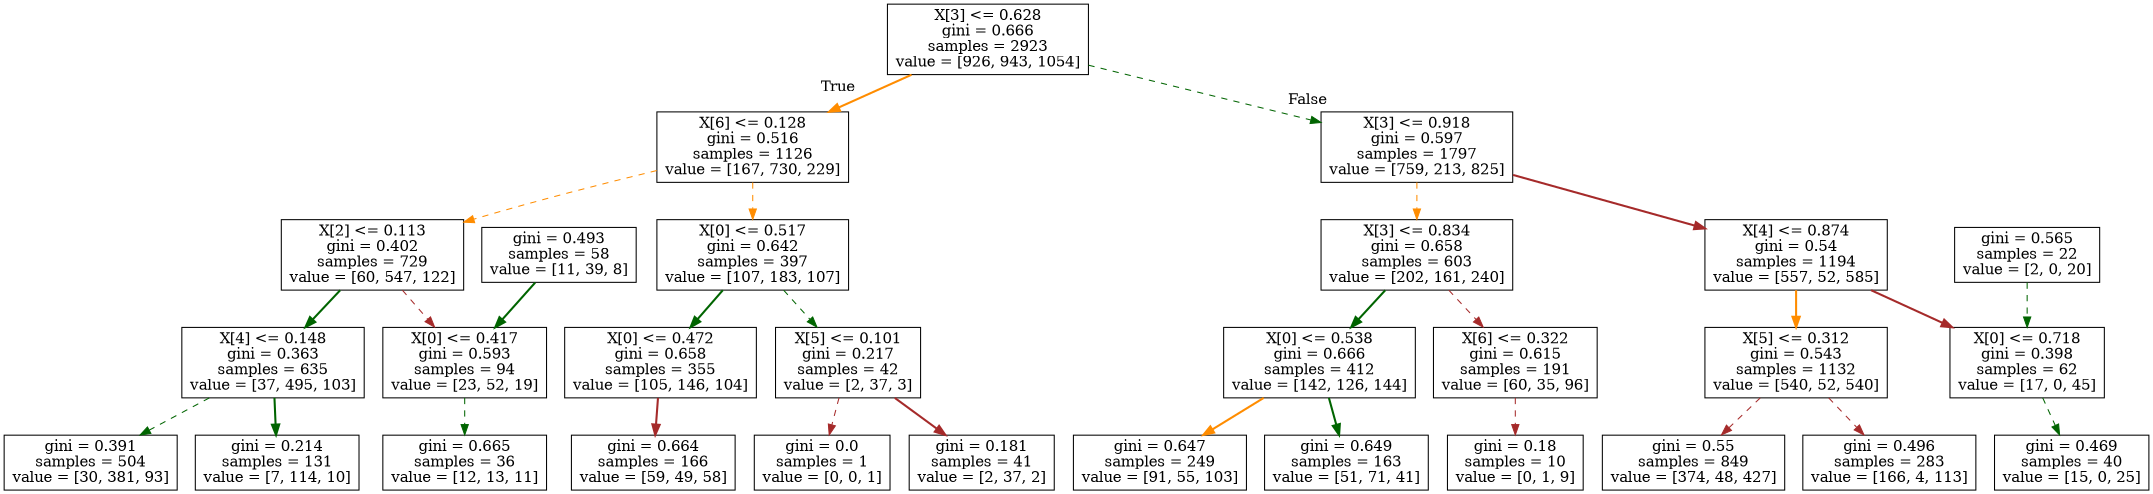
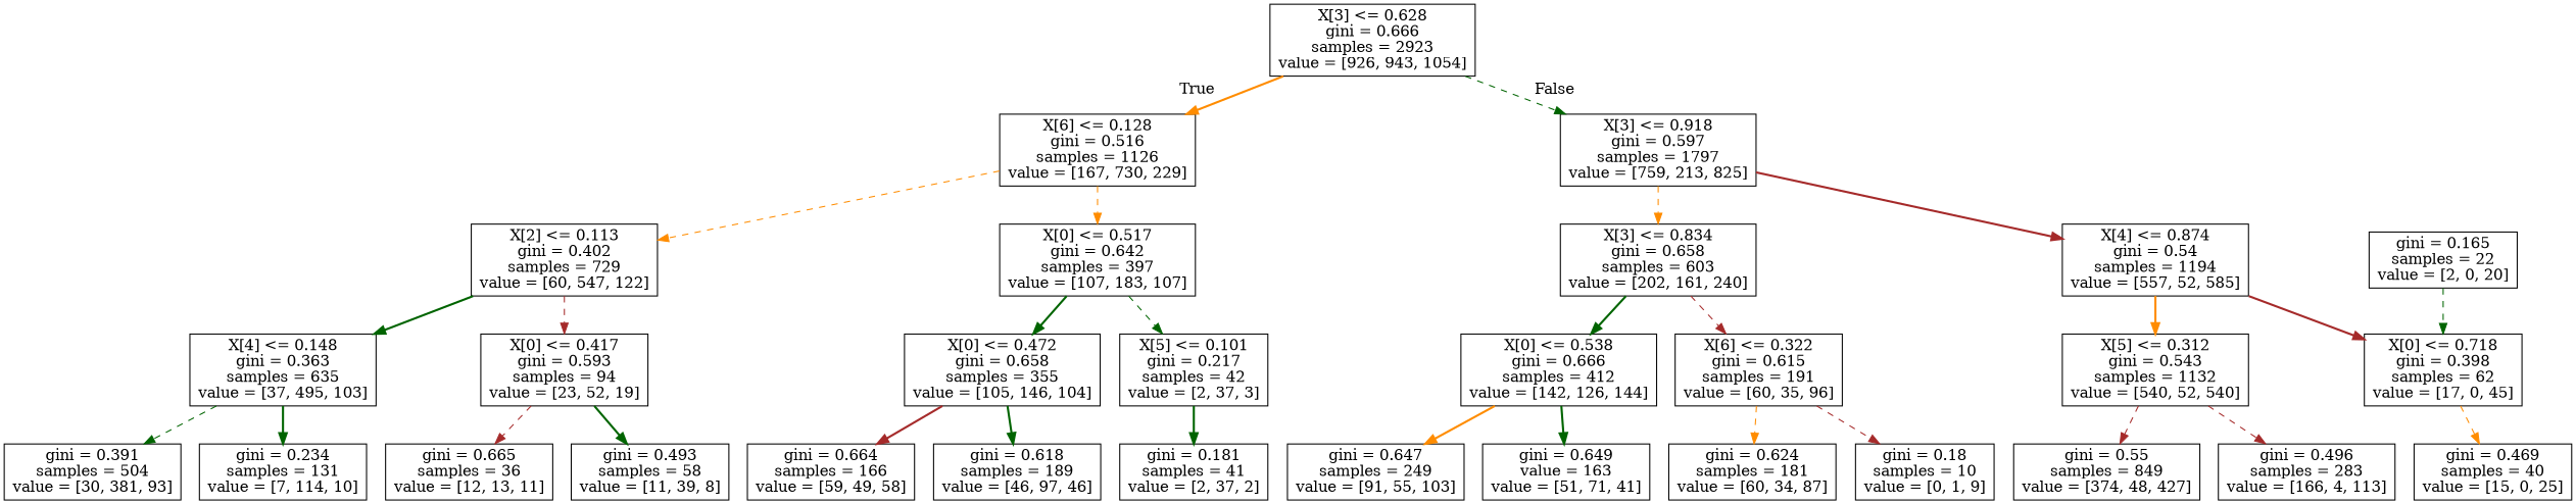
  digraph {
    node [shape=box]
    edge [color=darkgreen style=dashed]
    n1 [label="X[3] <= 0.628\ngini = 0.666\nsamples = 2923\nvalue = [926, 943, 1054]"]
    n2 [label="X[6] <= 0.128\ngini = 0.516\nsamples = 1126\nvalue = [167, 730, 229]"]
    n3 [label="X[3] <= 0.918\ngini = 0.597\nsamples = 1797\nvalue = [759, 213, 825]"]
    n4 [label="X[2] <= 0.113\ngini = 0.402\nsamples = 729\nvalue = [60, 547, 122]"]
    n5 [label="X[0] <= 0.517\ngini = 0.642\nsamples = 397\nvalue = [107, 183, 107]"]
    n6 [label="X[3] <= 0.834\ngini = 0.658\nsamples = 603\nvalue = [202, 161, 240]"]
    n7 [label="X[4] <= 0.874\ngini = 0.54\nsamples = 1194\nvalue = [557, 52, 585]"]
    n8 [label="X[4] <= 0.148\ngini = 0.363\nsamples = 635\nvalue = [37, 495, 103]"]
    n9 [label="X[0] <= 0.417\ngini = 0.593\nsamples = 94\nvalue = [23, 52, 19]"]
    n10 [label="X[0] <= 0.472\ngini = 0.658\nsamples = 355\nvalue = [105, 146, 104]"]
    n11 [label="X[5] <= 0.101\ngini = 0.217\nsamples = 42\nvalue = [2, 37, 3]"]
    n12 [label="gini = 0.391\nsamples = 504\nvalue = [30, 381, 93]"]
-   n13 [label="gini = 0.214\nsamples = 131\nvalue = [7, 114, 10]"]
+   n13 [label="gini = 0.234\nsamples = 131\nvalue = [7, 114, 10]"]
    n14 [label="gini = 0.665\nsamples = 36\nvalue = [12, 13, 11]"]
    n15 [label="gini = 0.493\nsamples = 58\nvalue = [11, 39, 8]"]
    n16 [label="gini = 0.664\nsamples = 166\nvalue = [59, 49, 58]"]
-   n18 [label="gini = 0.0\nsamples = 1\nvalue = [0, 0, 1]"]
+   n17 [label="gini = 0.618\nsamples = 189\nvalue = [46, 97, 46]"]
    n19 [label="gini = 0.181\nsamples = 41\nvalue = [2, 37, 2]"]
    n20 [label="X[0] <= 0.538\ngini = 0.666\nsamples = 412\nvalue = [142, 126, 144]"]
    n21 [label="X[6] <= 0.322\ngini = 0.615\nsamples = 191\nvalue = [60, 35, 96]"]
    n22 [label="X[5] <= 0.312\ngini = 0.543\nsamples = 1132\nvalue = [540, 52, 540]"]
    n23 [label="X[0] <= 0.718\ngini = 0.398\nsamples = 62\nvalue = [17, 0, 45]"]
    n24 [label="gini = 0.647\nsamples = 249\nvalue = [91, 55, 103]"]
-   n25 [label="gini = 0.649\nsamples = 163\nvalue = [51, 71, 41]"]
+   n25 [label="gini = 0.649\nvalue = 163\nvalue = [51, 71, 41]"]
+   n26 [label="gini = 0.624\nsamples = 181\nvalue = [60, 34, 87]"]
    n27 [label="gini = 0.18\nsamples = 10\nvalue = [0, 1, 9]"]
    n28 [label="gini = 0.55\nsamples = 849\nvalue = [374, 48, 427]"]
    n29 [label="gini = 0.496\nsamples = 283\nvalue = [166, 4, 113]"]
    n30 [label="gini = 0.469\nsamples = 40\nvalue = [15, 0, 25]"]
-   n31 [label="gini = 0.565\nsamples = 22\nvalue = [2, 0, 20]"]
+   n31 [label="gini = 0.165\nsamples = 22\nvalue = [2, 0, 20]"]
    n1 -> n2 [color=darkorange headlabel=True labelangle=45 labeldistance=2.5 style=bold]
    n1 -> n3 [headlabel=False labelangle=-45 labeldistance=2.5]
    n2 -> n4 [color=darkorange]
    n2 -> n5 [color=darkorange]
    n3 -> n6 [color=darkorange]
    n3 -> n7 [color=brown style=bold]
    n4 -> n8 [style=bold]
    n4 -> n9 [color=brown]
    n5 -> n10 [style=bold]
    n5 -> n11
    n6 -> n20 [style=bold]
    n6 -> n21 [color=brown]
    n7 -> n22 [color=darkorange style=bold]
    n7 -> n23 [color=brown style=bold]
    n8 -> n12
    n8 -> n13 [style=bold]
-   n9 -> n14
-   n15 -> n9 [style=bold]
+   n9 -> n14 [color=brown]
+   n9 -> n15 [style=bold]
    n10 -> n16 [color=brown style=bold]
-   n11 -> n18 [color=brown]
-   n11 -> n19 [color=brown style=bold]
+   n10 -> n17 [style=bold]
+   n11 -> n19 [style=bold]
    n20 -> n24 [color=darkorange style=bold]
    n20 -> n25 [style=bold]
+   n21 -> n26 [color=darkorange]
    n21 -> n27 [color=brown]
    n22 -> n28 [color=brown]
    n22 -> n29 [color=brown]
-   n23 -> n30
+   n23 -> n30 [color=darkorange]
    n31 -> n23
  }
